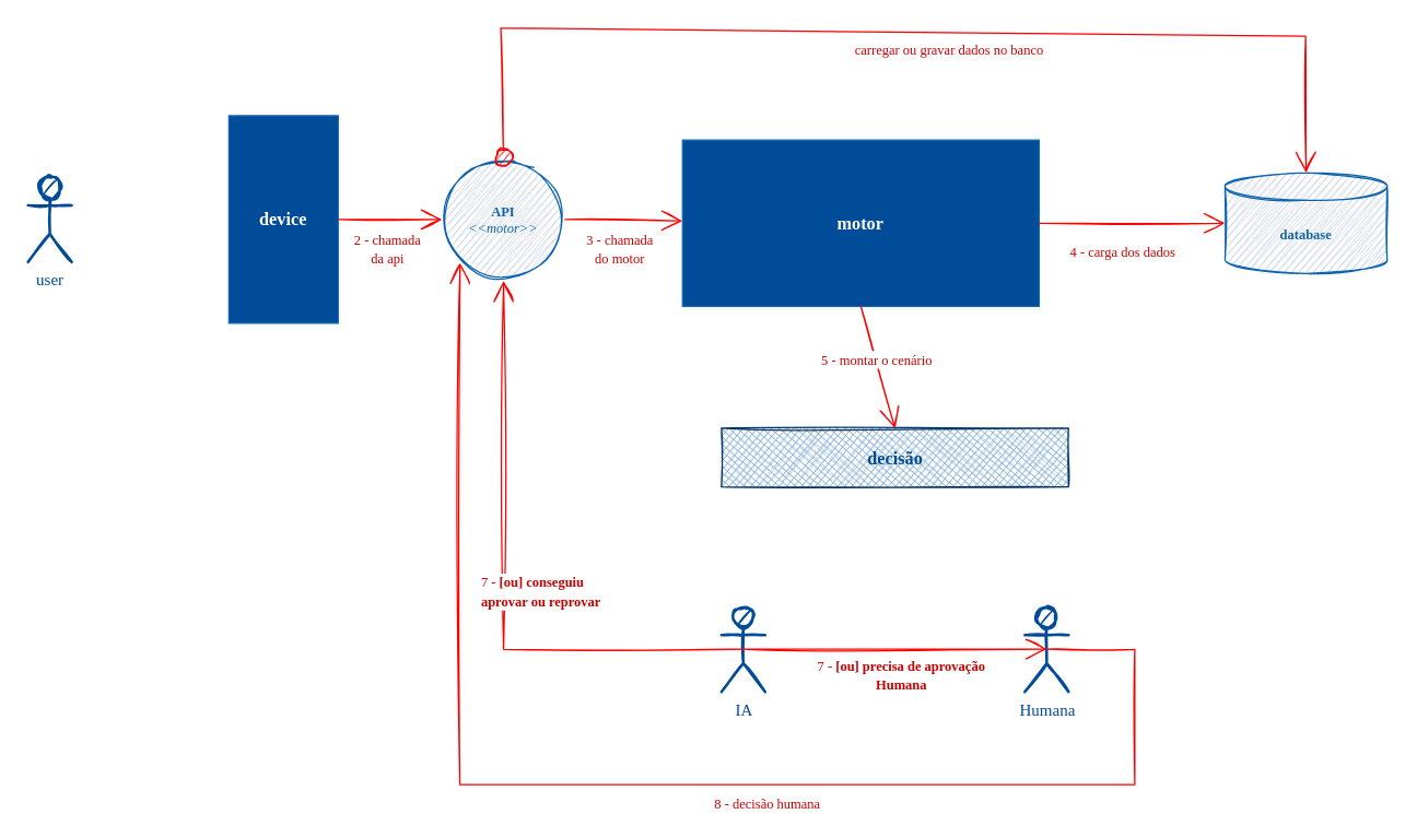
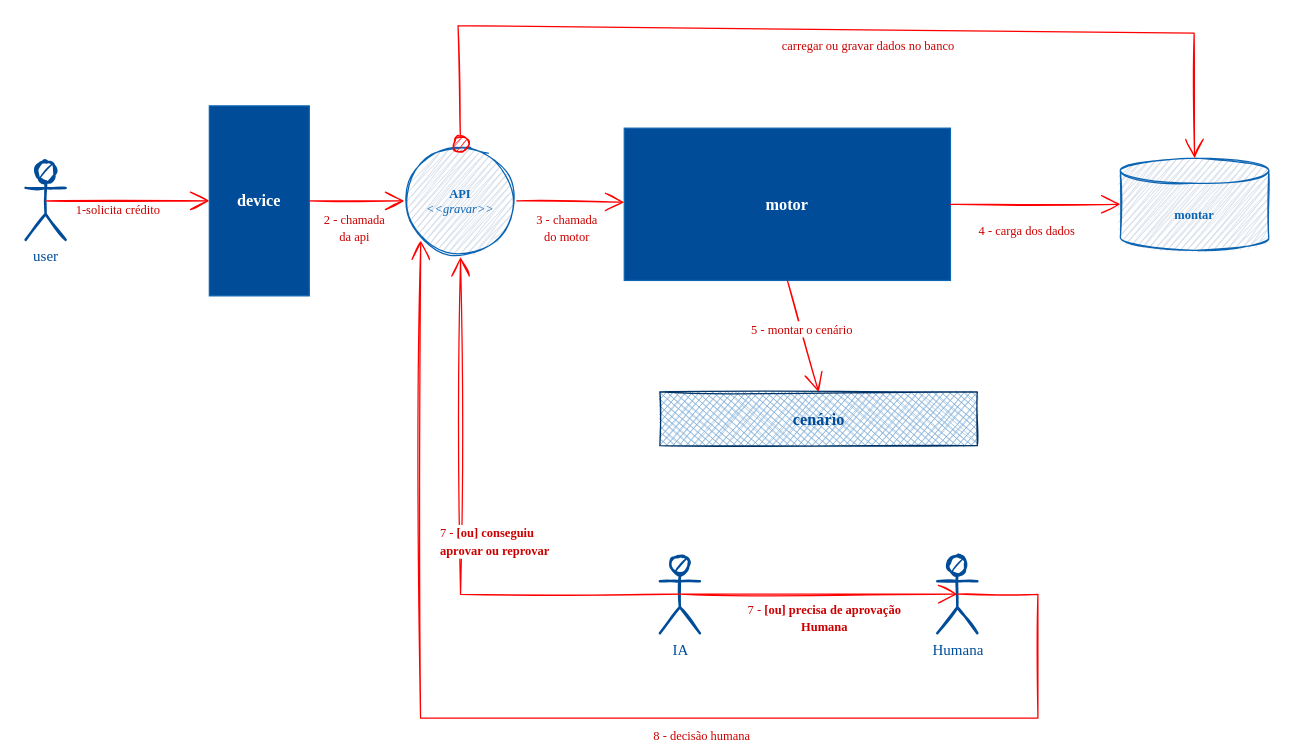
  <mxCell id="0" />
  <mxCell id="1" parent="0" />
  <mxCell id="2" value="&lt;font color=&quot;#004c99&quot;&gt;user&lt;/font&gt;" style="shape=umlActor;verticalLabelPosition=bottom;verticalAlign=top;html=1;outlineConnect=0;glass=0;labelBackgroundColor=none;fontSize=12;fontColor=#004285;strokeColor=#004C99;strokeWidth=2;fillColor=#004C99;fontFamily=Comic Sans MS;sketch=1;" vertex="1" parent="1"><mxGeometry x="20" y="129" width="32" height="62.34" as="geometry" /></mxCell>
  <mxCell id="3" value="&lt;div style=&quot;&quot;&gt;&lt;span style=&quot;background-color: transparent; color: light-dark(rgb(255, 255, 255), rgb(18, 18, 18));&quot;&gt;device&lt;/span&gt;&lt;/div&gt;" style="rounded=0;whiteSpace=wrap;html=1;fillColor=#004C99;strokeColor=light-dark(#0d65b3, #ededed);fontFamily=Comic Sans MS;fontColor=#FFFFFF;gradientColor=none;strokeWidth=1;fontStyle=1;fontSize=13;verticalAlign=middle;align=center;glass=0;fillStyle=auto;" vertex="1" parent="1"><mxGeometry x="167" y="84.17" width="80" height="152" as="geometry" /></mxCell>
- <mxCell id="4" value="&lt;span style=&quot;font-size: 10px&quot;&gt;API&lt;br&gt;&lt;i style=&quot;font-weight: normal;&quot;&gt;&amp;lt;&amp;lt;motor&amp;gt;&amp;gt;&lt;/i&gt;&lt;/span&gt;" style="ellipse;whiteSpace=wrap;html=1;fontFamily=Comic Sans MS;fontSize=10;fontColor=#0C65B3;align=center;strokeColor=#0C65B3;fillColor=#D3DCE8;sketch=1;gradientColor=#ffffff;strokeWidth=1;fontStyle=1;rounded=0;fillStyle=zigzag;" vertex="1" parent="1"><mxGeometry x="323" y="115.17" width="90" height="90" as="geometry" /></mxCell>
+ <mxCell id="4" value="&lt;span style=&quot;font-size: 10px&quot;&gt;API&lt;br&gt;&lt;i style=&quot;font-weight: normal;&quot;&gt;&amp;lt;&amp;lt;gravar&amp;gt;&amp;gt;&lt;/i&gt;&lt;/span&gt;" style="ellipse;whiteSpace=wrap;html=1;fontFamily=Comic Sans MS;fontSize=10;fontColor=#0C65B3;align=center;strokeColor=#0C65B3;fillColor=#D3DCE8;sketch=1;gradientColor=#ffffff;strokeWidth=1;fontStyle=1;rounded=0;fillStyle=zigzag;" vertex="1" parent="1"><mxGeometry x="323" y="115.17" width="90" height="90" as="geometry" /></mxCell>
  <mxCell id="5" value="&lt;div style=&quot;&quot;&gt;&lt;span style=&quot;background-color: transparent; color: light-dark(rgb(255, 255, 255), rgb(18, 18, 18));&quot;&gt;motor&lt;/span&gt;&lt;/div&gt;" style="rounded=0;whiteSpace=wrap;html=1;fillColor=#004C99;strokeColor=light-dark(#0d65b3, #ededed);fontFamily=Comic Sans MS;fontColor=#FFFFFF;gradientColor=none;strokeWidth=1;fontStyle=1;fontSize=13;verticalAlign=middle;align=center;glass=0;fillStyle=auto;" vertex="1" parent="1"><mxGeometry x="499" y="102" width="261" height="121.83" as="geometry" /></mxCell>
- <mxCell id="6" value="&lt;span style=&quot;font-size: 13px;&quot;&gt;decisão&lt;br style=&quot;font-size: 13px;&quot;&gt;&lt;/span&gt;" style="rounded=0;whiteSpace=wrap;html=1;fillColor=#80AFD9;strokeColor=#003366;fontFamily=Comic Sans MS;sketch=1;fontColor=#004C99;gradientColor=#004C99;strokeWidth=1;fontStyle=1;fontSize=13;verticalAlign=middle;align=center;glass=0;fillStyle=cross-hatch;" vertex="1" parent="1"><mxGeometry x="527.5" y="313" width="254" height="43" as="geometry" /></mxCell>
+ <mxCell id="6" value="&lt;span style=&quot;font-size: 13px;&quot;&gt;cenário&lt;br style=&quot;font-size: 13px;&quot;&gt;&lt;/span&gt;" style="rounded=0;whiteSpace=wrap;html=1;fillColor=#80AFD9;strokeColor=#003366;fontFamily=Comic Sans MS;sketch=1;fontColor=#004C99;gradientColor=#004C99;strokeWidth=1;fontStyle=1;fontSize=13;verticalAlign=middle;align=center;glass=0;fillStyle=cross-hatch;" vertex="1" parent="1"><mxGeometry x="527.5" y="313" width="254" height="43" as="geometry" /></mxCell>
  <mxCell id="7" value="&lt;font color=&quot;#004c99&quot;&gt;IA&lt;/font&gt;" style="shape=umlActor;verticalLabelPosition=bottom;verticalAlign=top;html=1;outlineConnect=0;glass=0;labelBackgroundColor=none;fontSize=12;fontColor=#004285;strokeColor=#004C99;strokeWidth=2;fillColor=#004C99;fontFamily=Comic Sans MS;sketch=1;" vertex="1" parent="1"><mxGeometry x="527.5" y="443.75" width="32" height="62.34" as="geometry" /></mxCell>
  <mxCell id="8" value="&lt;font color=&quot;#004c99&quot;&gt;Humana&lt;/font&gt;" style="shape=umlActor;verticalLabelPosition=bottom;verticalAlign=top;html=1;outlineConnect=0;glass=0;labelBackgroundColor=none;fontSize=12;fontColor=#004285;strokeColor=#004C99;strokeWidth=2;fillColor=#004C99;fontFamily=Comic Sans MS;sketch=1;" vertex="1" parent="1"><mxGeometry x="749.5" y="443.75" width="32" height="62.34" as="geometry" /></mxCell>
- <mxCell id="9" value="&lt;span style=&quot;font-size: 10px&quot;&gt;database&lt;br style=&quot;font-size: 10px&quot;&gt;&lt;/span&gt;" style="shape=cylinder3;whiteSpace=wrap;html=1;boundedLbl=1;backgroundOutline=1;size=10;fontFamily=Comic Sans MS;fontSize=10;fontColor=#0C65B3;align=center;strokeColor=#0C65B3;strokeWidth=1;fillColor=#D3DCE8;gradientColor=#ffffff;sketch=1;fontStyle=1;rounded=0;fillStyle=zigzag;" vertex="1" parent="1"><mxGeometry x="896" y="125.99" width="118.68" height="73.84" as="geometry" /></mxCell>
+ <mxCell id="9" value="&lt;span style=&quot;font-size: 10px&quot;&gt;montar&lt;br style=&quot;font-size: 10px&quot;&gt;&lt;/span&gt;" style="shape=cylinder3;whiteSpace=wrap;html=1;boundedLbl=1;backgroundOutline=1;size=10;fontFamily=Comic Sans MS;fontSize=10;fontColor=#0C65B3;align=center;strokeColor=#0C65B3;strokeWidth=1;fillColor=#D3DCE8;gradientColor=#ffffff;sketch=1;fontStyle=1;rounded=0;fillStyle=zigzag;" vertex="1" parent="1"><mxGeometry x="896" y="125.99" width="118.68" height="73.84" as="geometry" /></mxCell>
+ <mxCell id="10" value="" style="endArrow=open;html=1;rounded=0;fontFamily=Comic Sans MS;fontSize=12;fontColor=#330066;endFill=0;endSize=13;startSize=13;strokeWidth=1;entryX=0;entryY=0.5;entryDx=0;entryDy=0;strokeColor=#FF0000;exitX=0.5;exitY=0.5;exitDx=0;exitDy=0;sketch=1;exitPerimeter=0;" edge="1" parent="1" source="2" target="3"><mxGeometry width="50" height="50" relative="1" as="geometry"><mxPoint x="346.63" y="243" as="sourcePoint" /><mxPoint x="64" y="371.31" as="targetPoint" /><Array as="points" /></mxGeometry></mxCell>
+ <mxCell id="11" value="&lt;font style=&quot;color: rgb(204, 0, 0); font-size: 10px;&quot;&gt;1-solicita crédito&amp;nbsp;&lt;/font&gt;" style="edgeLabel;html=1;align=center;verticalAlign=middle;resizable=0;points=[];sketch=1;hachureGap=4;jiggle=2;curveFitting=1;fontFamily=Architects Daughter;fontSource=https%3A%2F%2Ffonts.googleapis.com%2Fcss%3Ffamily%3DArchitects%2BDaughter;labelBackgroundColor=none;" vertex="1" connectable="0" parent="10"><mxGeometry x="-0.139" y="1" relative="1" as="geometry"><mxPoint x="2" y="7" as="offset" /></mxGeometry></mxCell>
  <mxCell id="12" value="" style="endArrow=open;html=1;rounded=0;fontFamily=Comic Sans MS;fontSize=12;fontColor=#330066;endFill=0;endSize=13;startSize=13;strokeWidth=1;strokeColor=#FF0000;exitX=1;exitY=0.5;exitDx=0;exitDy=0;sketch=1;" edge="1" parent="1" source="3" target="4"><mxGeometry width="50" height="50" relative="1" as="geometry"><mxPoint x="46" y="170" as="sourcePoint" /><mxPoint x="177" y="170" as="targetPoint" /><Array as="points" /></mxGeometry></mxCell>
  <mxCell id="13" value="&lt;font style=&quot;color: rgb(204, 0, 0); font-size: 10px;&quot;&gt;2 - chamada&lt;br&gt;da api&lt;/font&gt;" style="edgeLabel;html=1;align=center;verticalAlign=middle;resizable=0;points=[];sketch=1;hachureGap=4;jiggle=2;curveFitting=1;fontFamily=Architects Daughter;fontSource=https%3A%2F%2Ffonts.googleapis.com%2Fcss%3Ffamily%3DArchitects%2BDaughter;labelBackgroundColor=none;spacing=0;" vertex="1" connectable="0" parent="12"><mxGeometry x="-0.139" y="1" relative="1" as="geometry"><mxPoint x="2" y="22" as="offset" /></mxGeometry></mxCell>
  <mxCell id="14" value="" style="endArrow=open;html=1;rounded=0;fontFamily=Comic Sans MS;fontSize=12;fontColor=#330066;endFill=0;endSize=13;startSize=13;strokeWidth=1;strokeColor=#FF0000;exitX=1;exitY=0.5;exitDx=0;exitDy=0;sketch=1;" edge="1" parent="1" source="4" target="5"><mxGeometry width="50" height="50" relative="1" as="geometry"><mxPoint x="257" y="170" as="sourcePoint" /><mxPoint x="333" y="171" as="targetPoint" /><Array as="points" /></mxGeometry></mxCell>
  <mxCell id="15" value="&lt;font style=&quot;color: rgb(204, 0, 0); font-size: 10px;&quot;&gt;3 - chamada&lt;br&gt;do motor&lt;/font&gt;" style="edgeLabel;html=1;align=center;verticalAlign=middle;resizable=0;points=[];sketch=1;hachureGap=4;jiggle=2;curveFitting=1;fontFamily=Architects Daughter;fontSource=https%3A%2F%2Ffonts.googleapis.com%2Fcss%3Ffamily%3DArchitects%2BDaughter;labelBackgroundColor=none;spacing=0;" vertex="1" connectable="0" parent="14"><mxGeometry x="-0.139" y="1" relative="1" as="geometry"><mxPoint x="2" y="22" as="offset" /></mxGeometry></mxCell>
  <mxCell id="16" value="" style="endArrow=open;html=1;rounded=0;fontFamily=Comic Sans MS;fontSize=12;fontColor=#330066;endFill=0;endSize=13;startSize=13;strokeWidth=1;strokeColor=#FF0000;sketch=1;exitX=1;exitY=0.5;exitDx=0;exitDy=0;" edge="1" parent="1" source="5" target="9"><mxGeometry width="50" height="50" relative="1" as="geometry"><mxPoint x="784" y="163" as="sourcePoint" /><mxPoint x="534" y="171" as="targetPoint" /><Array as="points" /></mxGeometry></mxCell>
  <mxCell id="17" value="&lt;font style=&quot;color: rgb(204, 0, 0); font-size: 10px;&quot;&gt;4 - carga dos dados&lt;/font&gt;" style="edgeLabel;html=1;align=center;verticalAlign=middle;resizable=0;points=[];sketch=1;hachureGap=4;jiggle=2;curveFitting=1;fontFamily=Architects Daughter;fontSource=https%3A%2F%2Ffonts.googleapis.com%2Fcss%3Ffamily%3DArchitects%2BDaughter;labelBackgroundColor=none;spacing=0;" vertex="1" connectable="0" parent="16"><mxGeometry x="-0.139" y="1" relative="1" as="geometry"><mxPoint x="2" y="22" as="offset" /></mxGeometry></mxCell>
  <mxCell id="18" value="" style="endArrow=open;html=1;rounded=0;fontFamily=Comic Sans MS;fontSize=12;fontColor=#330066;endFill=0;endSize=13;startSize=13;strokeWidth=1;strokeColor=#FF0000;sketch=1;exitX=0.5;exitY=1;exitDx=0;exitDy=0;entryX=0.5;entryY=0;entryDx=0;entryDy=0;" edge="1" parent="1" source="5" target="6"><mxGeometry width="50" height="50" relative="1" as="geometry"><mxPoint x="795" y="173" as="sourcePoint" /><mxPoint x="906" y="173" as="targetPoint" /><Array as="points" /></mxGeometry></mxCell>
  <mxCell id="19" value="&lt;font style=&quot;color: rgb(204, 0, 0); font-size: 10px;&quot;&gt;5 - montar o cenário&lt;/font&gt;" style="edgeLabel;html=1;align=center;verticalAlign=middle;resizable=0;points=[];sketch=1;hachureGap=4;jiggle=2;curveFitting=1;fontFamily=Architects Daughter;fontSource=https%3A%2F%2Ffonts.googleapis.com%2Fcss%3Ffamily%3DArchitects%2BDaughter;labelBackgroundColor=default;spacing=0;" vertex="1" connectable="0" parent="18"><mxGeometry x="-0.139" y="1" relative="1" as="geometry"><mxPoint x="-1" as="offset" /></mxGeometry></mxCell>
  <mxCell id="20" value="" style="endArrow=open;html=1;rounded=0;fontFamily=Comic Sans MS;fontSize=12;fontColor=#330066;endFill=0;endSize=13;startSize=13;strokeWidth=1;strokeColor=#FF0000;sketch=1;exitX=0.5;exitY=0.5;exitDx=0;exitDy=0;exitPerimeter=0;entryX=0.5;entryY=1;entryDx=0;entryDy=0;" edge="1" parent="1" source="7" target="4"><mxGeometry width="50" height="50" relative="1" as="geometry"><mxPoint x="687" y="486" as="sourcePoint" /><mxPoint x="396" y="478" as="targetPoint" /><Array as="points"><mxPoint x="368" y="475" /></Array></mxGeometry></mxCell>
  <mxCell id="21" value="&lt;font style=&quot;color: rgb(204, 0, 0); font-size: 10px;&quot;&gt;7 - &lt;b&gt;[ou] conseguiu &lt;br&gt;aprovar ou reprovar&lt;/b&gt;&lt;/font&gt;" style="edgeLabel;html=1;align=left;verticalAlign=middle;resizable=0;points=[];sketch=1;hachureGap=4;jiggle=2;curveFitting=1;fontFamily=Architects Daughter;fontSource=https%3A%2F%2Ffonts.googleapis.com%2Fcss%3Ffamily%3DArchitects%2BDaughter;labelBackgroundColor=default;spacing=0;" vertex="1" connectable="0" parent="20"><mxGeometry x="-0.139" y="1" relative="1" as="geometry"><mxPoint x="-15" y="-26" as="offset" /></mxGeometry></mxCell>
  <mxCell id="22" value="" style="endArrow=open;html=1;rounded=0;fontFamily=Comic Sans MS;fontSize=12;fontColor=#330066;endFill=0;endSize=13;startSize=13;strokeWidth=1;strokeColor=#FF0000;sketch=1;exitX=0.5;exitY=0.5;exitDx=0;exitDy=0;exitPerimeter=0;entryX=0.5;entryY=0.5;entryDx=0;entryDy=0;entryPerimeter=0;" edge="1" parent="1" source="7" target="8"><mxGeometry width="50" height="50" relative="1" as="geometry"><mxPoint x="554" y="485" as="sourcePoint" /><mxPoint x="378" y="215" as="targetPoint" /><Array as="points" /></mxGeometry></mxCell>
  <mxCell id="23" value="&lt;font style=&quot;color: rgb(204, 0, 0); font-size: 10px;&quot;&gt;7 - &lt;b&gt;[ou] precisa de aprovação&lt;br&gt;Humana&lt;/b&gt;&lt;/font&gt;" style="edgeLabel;html=1;align=center;verticalAlign=middle;resizable=0;points=[];sketch=1;hachureGap=4;jiggle=2;curveFitting=1;fontFamily=Architects Daughter;fontSource=https%3A%2F%2Ffonts.googleapis.com%2Fcss%3Ffamily%3DArchitects%2BDaughter;labelBackgroundColor=default;spacing=0;" vertex="1" connectable="0" parent="22"><mxGeometry x="-0.139" y="1" relative="1" as="geometry"><mxPoint x="19" y="20" as="offset" /></mxGeometry></mxCell>
  <mxCell id="24" value="" style="endArrow=open;html=1;rounded=0;fontFamily=Comic Sans MS;fontSize=12;fontColor=#330066;endFill=0;endSize=13;startSize=13;strokeWidth=1;strokeColor=#FF0000;sketch=1;exitX=0.5;exitY=0.5;exitDx=0;exitDy=0;exitPerimeter=0;entryX=0;entryY=1;entryDx=0;entryDy=0;" edge="1" parent="1" source="8" target="4"><mxGeometry width="50" height="50" relative="1" as="geometry"><mxPoint x="554" y="485" as="sourcePoint" /><mxPoint x="378" y="215" as="targetPoint" /><Array as="points"><mxPoint x="830" y="475" /><mxPoint x="830" y="574" /><mxPoint x="336" y="574" /></Array></mxGeometry></mxCell>
  <mxCell id="25" value="&lt;font color=&quot;#cc0000&quot;&gt;&lt;span style=&quot;font-size: 10px;&quot;&gt;8 - decisão humana&lt;/span&gt;&lt;/font&gt;" style="edgeLabel;html=1;align=center;verticalAlign=middle;resizable=0;points=[];sketch=1;hachureGap=4;jiggle=2;curveFitting=1;fontFamily=Architects Daughter;fontSource=https%3A%2F%2Ffonts.googleapis.com%2Fcss%3Ffamily%3DArchitects%2BDaughter;labelBackgroundColor=default;spacing=0;" vertex="1" connectable="0" parent="24"><mxGeometry x="-0.139" y="1" relative="1" as="geometry"><mxPoint x="15" y="12" as="offset" /></mxGeometry></mxCell>
  <mxCell id="26" value="" style="endArrow=open;html=1;rounded=0;fontFamily=Comic Sans MS;fontSize=12;fontColor=#330066;endFill=0;endSize=13;startSize=13;strokeWidth=1;strokeColor=#FF0000;sketch=1;exitX=0.5;exitY=0;exitDx=0;exitDy=0;entryX=0.5;entryY=0;entryDx=0;entryDy=0;entryPerimeter=0;startArrow=oval;startFill=1;" edge="1" parent="1" source="4" target="9"><mxGeometry width="50" height="50" relative="1" as="geometry"><mxPoint x="599" y="185" as="sourcePoint" /><mxPoint x="471" y="43" as="targetPoint" /><Array as="points"><mxPoint x="366" y="20" /><mxPoint x="955" y="26" /></Array></mxGeometry></mxCell>
  <mxCell id="27" value="&lt;font color=&quot;#cc0000&quot;&gt;&lt;span style=&quot;font-size: 10px;&quot;&gt;carregar ou gravar dados no banco&lt;/span&gt;&lt;/font&gt;" style="edgeLabel;html=1;align=center;verticalAlign=middle;resizable=0;points=[];sketch=1;hachureGap=4;jiggle=2;curveFitting=1;fontFamily=Architects Daughter;fontSource=https%3A%2F%2Ffonts.googleapis.com%2Fcss%3Ffamily%3DArchitects%2BDaughter;labelBackgroundColor=default;spacing=0;" vertex="1" connectable="0" parent="26"><mxGeometry x="-0.139" y="1" relative="1" as="geometry"><mxPoint x="85" y="14" as="offset" /></mxGeometry></mxCell>
